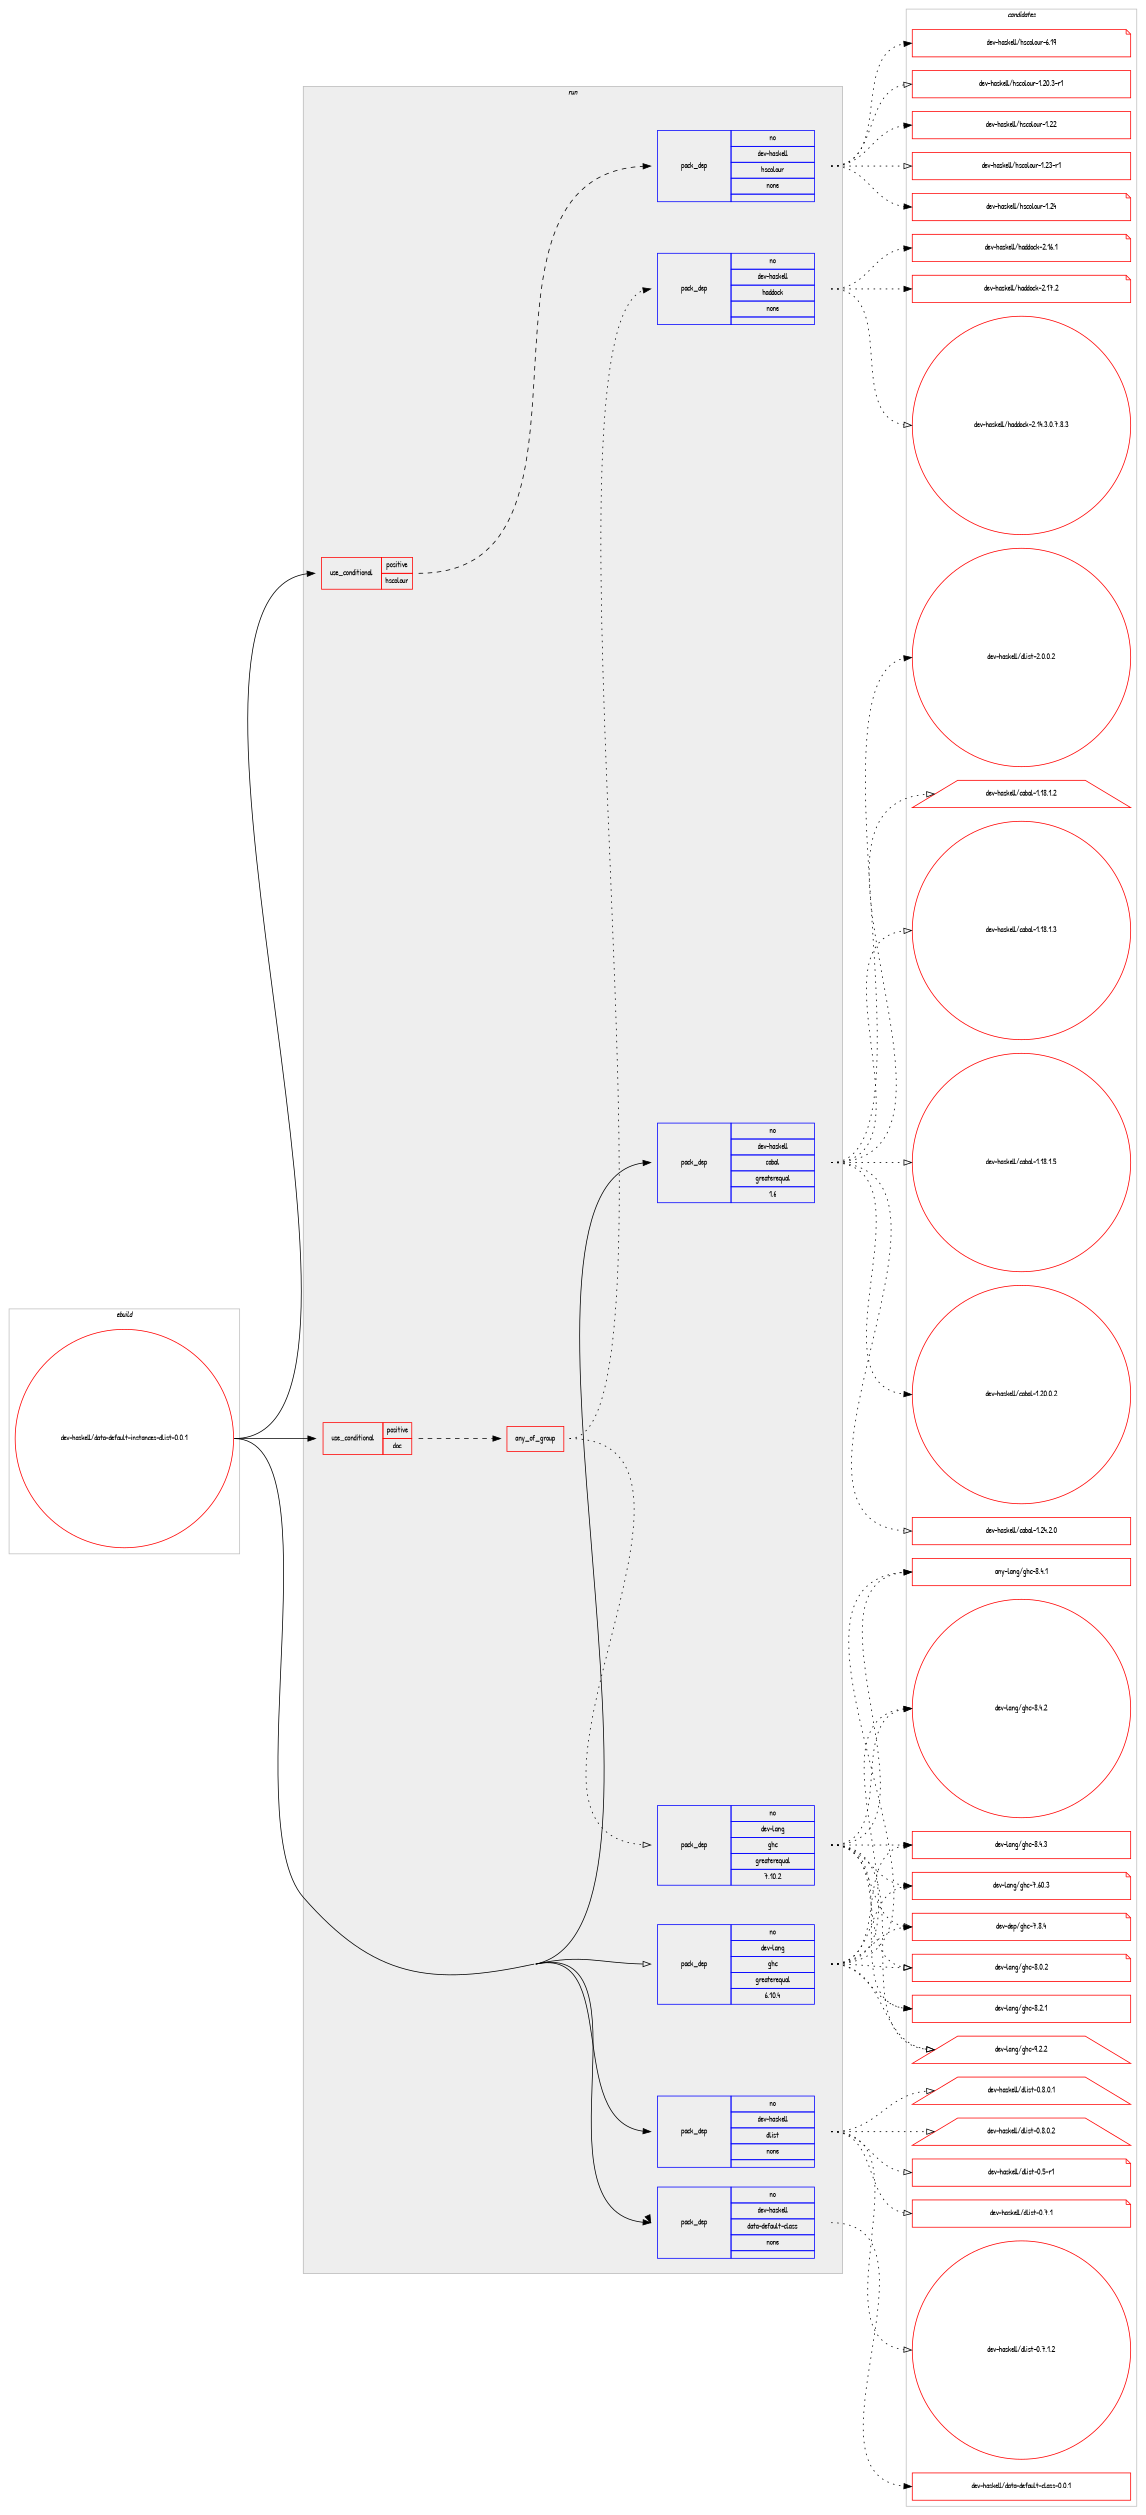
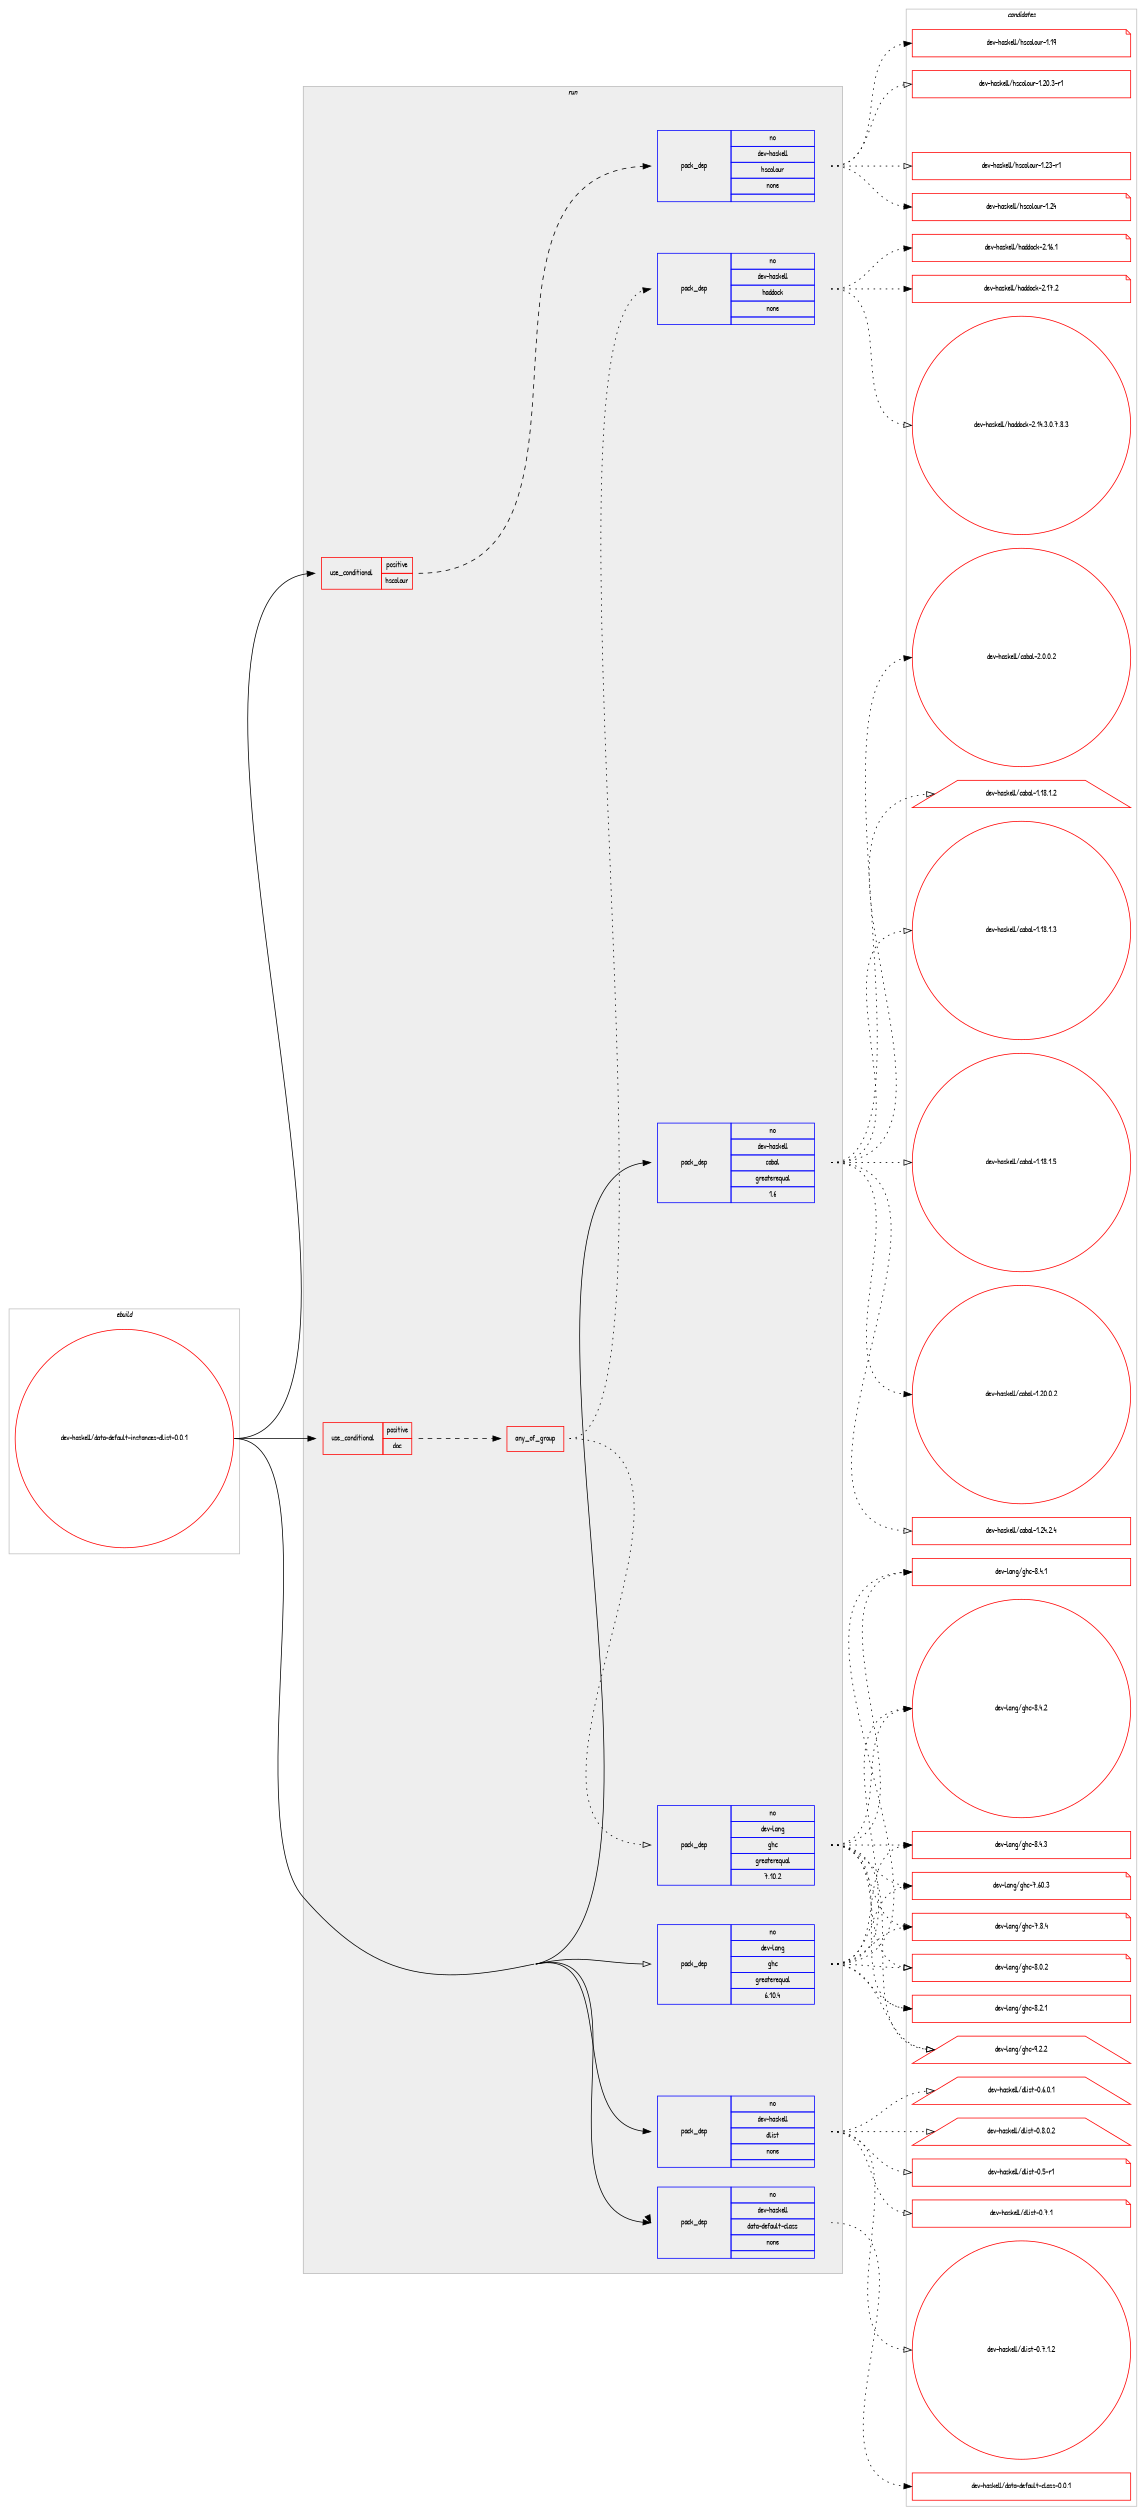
  digraph {
    compound=true
    concentrate=true
    fontname="Patrick Hand"
    fontsize=10
    newrank=true
    rankdir=LR
    ranksep=1.5
    node [color=red fontname="Patrick Hand" fontsize=10 shape=none]
    edge [arrowhead=onormal fontname="Patrick Hand" headport=w style=dotted tailport=e weight=100]
    n1 [label="dev-haskell/data-default-instances-dlist-0.0.1" shape=circle width=4]
    n2 [color=blue label=<<TABLE BORDER="0" CELLBORDER="1" CELLSPACING="0" CELLPADDING="4" WIDTH="220"><TR><TD ROWSPAN="6" CELLPADDING="30">pack_dep</TD></TR><TR><TD WIDTH="110">no</TD></TR><TR><TD>dev-haskell</TD></TR><TR><TD>haddock</TD></TR><TR><TD>none</TD></TR><TR><TD></TD></TR></TABLE>>]
    n3 [color=blue label=<<TABLE BORDER="0" CELLBORDER="1" CELLSPACING="0" CELLPADDING="4" WIDTH="220"><TR><TD ROWSPAN="6" CELLPADDING="30">pack_dep</TD></TR><TR><TD WIDTH="110">no</TD></TR><TR><TD>dev-lang</TD></TR><TR><TD>ghc</TD></TR><TR><TD>greaterequal</TD></TR><TR><TD>7.10.2</TD></TR></TABLE>>]
    n4 [label=<<TABLE BORDER="0" CELLBORDER="1" CELLSPACING="0" CELLPADDING="4"><TR><TD CELLPADDING="10">any_of_group</TD></TR></TABLE>>]
    n5 [label=<<TABLE BORDER="0" CELLBORDER="1" CELLSPACING="0" CELLPADDING="4"><TR><TD ROWSPAN="3" CELLPADDING="10">use_conditional</TD></TR><TR><TD>positive</TD></TR><TR><TD>doc</TD></TR></TABLE>>]
    n6 [color=blue label=<<TABLE BORDER="0" CELLBORDER="1" CELLSPACING="0" CELLPADDING="4" WIDTH="220"><TR><TD ROWSPAN="6" CELLPADDING="30">pack_dep</TD></TR><TR><TD WIDTH="110">no</TD></TR><TR><TD>dev-haskell</TD></TR><TR><TD>hscolour</TD></TR><TR><TD>none</TD></TR><TR><TD></TD></TR></TABLE>>]
    n7 [label=<<TABLE BORDER="0" CELLBORDER="1" CELLSPACING="0" CELLPADDING="4"><TR><TD ROWSPAN="3" CELLPADDING="10">use_conditional</TD></TR><TR><TD>positive</TD></TR><TR><TD>hscolour</TD></TR></TABLE>>]
    n8 [color=blue label=<<TABLE BORDER="0" CELLBORDER="1" CELLSPACING="0" CELLPADDING="4" WIDTH="220"><TR><TD ROWSPAN="6" CELLPADDING="30">pack_dep</TD></TR><TR><TD WIDTH="110">no</TD></TR><TR><TD>dev-haskell</TD></TR><TR><TD>cabal</TD></TR><TR><TD>greaterequal</TD></TR><TR><TD>1.6</TD></TR></TABLE>>]
    n9 [color=blue label=<<TABLE BORDER="0" CELLBORDER="1" CELLSPACING="0" CELLPADDING="4" WIDTH="220"><TR><TD ROWSPAN="6" CELLPADDING="30">pack_dep</TD></TR><TR><TD WIDTH="110">no</TD></TR><TR><TD>dev-haskell</TD></TR><TR><TD>data-default-class</TD></TR><TR><TD>none</TD></TR><TR><TD></TD></TR></TABLE>>]
    n10 [color=blue label=<<TABLE BORDER="0" CELLBORDER="1" CELLSPACING="0" CELLPADDING="4" WIDTH="220"><TR><TD ROWSPAN="6" CELLPADDING="30">pack_dep</TD></TR><TR><TD WIDTH="110">no</TD></TR><TR><TD>dev-haskell</TD></TR><TR><TD>dlist</TD></TR><TR><TD>none</TD></TR><TR><TD></TD></TR></TABLE>>]
    n11 [color=blue label=<<TABLE BORDER="0" CELLBORDER="1" CELLSPACING="0" CELLPADDING="4" WIDTH="220"><TR><TD ROWSPAN="6" CELLPADDING="30">pack_dep</TD></TR><TR><TD WIDTH="110">no</TD></TR><TR><TD>dev-lang</TD></TR><TR><TD>ghc</TD></TR><TR><TD>greaterequal</TD></TR><TR><TD>6.10.4</TD></TR></TABLE>>]
    n12 [label="dev-haskell/haddock-2.14.3.0.7.8.3" shape=circle width=4]
    n13 [label="dev-haskell/haddock-2.16.1" shape=note width=4]
    n14 [label="dev-haskell/haddock-2.17.2" shape=note width=4]
    n15 [label="dev-lang/ghc-7.60.3" shape=note width=4]
-   n16 [label="dev-dep/ghc-7.8.4" shape=note width=4]
+   n16 [label="dev-lang/ghc-7.8.4" shape=note width=4]
    n17 [label="dev-lang/ghc-8.0.2" shape=note width=4]
    n18 [label="dev-lang/ghc-8.2.1" shape=box width=4]
    n19 [label="dev-lang/ghc-9.2.2" shape=trapezium width=4]
-   n20 [label="any-lang/ghc-8.4.1" shape=box width=4]
+   n20 [label="dev-lang/ghc-8.4.1" shape=box width=4]
    n21 [label="dev-lang/ghc-8.4.2" shape=circle width=4]
    n22 [label="dev-lang/ghc-8.4.3" shape=box width=4]
-   n23 [label="dev-haskell/hscolour-6.19" shape=note width=4]
+   n23 [label="dev-haskell/hscolour-1.19" shape=note width=4]
    n24 [label="dev-haskell/hscolour-1.20.3-r1" shape=box width=4]
-   n25 [label="dev-haskell/hscolour-1.22" shape=box width=4]
    n26 [label="dev-haskell/hscolour-1.23-r1" shape=box width=4]
    n27 [label="dev-haskell/hscolour-1.24" shape=note width=4]
    n28 [label="dev-haskell/cabal-1.18.1.2" shape=trapezium width=4]
    n29 [label="dev-haskell/cabal-1.18.1.3" shape=circle width=4]
    n30 [label="dev-haskell/cabal-1.18.1.5" shape=circle width=4]
    n31 [label="dev-haskell/cabal-1.20.0.2" shape=circle width=4]
-   n32 [label="dev-haskell/cabal-1.24.2.0" shape=box width=4]
-   n33 [label="dev-haskell/dlist-2.0.0.2" shape=circle width=4]
+   n32 [label="dev-haskell/cabal-1.24.2.4" shape=box width=4]
+   n33 [label="dev-haskell/cabal-2.0.0.2" shape=circle width=4]
    n34 [label="dev-haskell/data-default-class-0.0.1" shape=box width=4]
    n35 [label="dev-haskell/dlist-0.5-r1" shape=note width=4]
-   n36 [label="dev-haskell/dlist-0.8.0.1" shape=trapezium width=4]
+   n36 [label="dev-haskell/dlist-0.6.0.1" shape=trapezium width=4]
    n37 [label="dev-haskell/dlist-0.7.1" shape=note width=4]
    n38 [label="dev-haskell/dlist-0.7.1.2" shape=circle width=4]
    n39 [label="dev-haskell/dlist-0.8.0.2" shape=trapezium width=4]
    subgraph cluster_1 {
      color=gray
      label=<<i>ebuild</i>>
      rank=same
      n1
    }
    subgraph cluster_2 {
      color=gray
      label=<<i>dependencies</i>>
      subgraph cluster_3 {
        color=gray
        fillcolor="#eeeeee"
        label=<<i>compile</i>>
        style=filled
        subgraph sub_4 {
          color=gray
          fillcolor="#eeeeee"
          label=<<i>compile</i>>
          style=filled
          n5
          subgraph sub_5 {
            color=gray
            fillcolor="#eeeeee"
            label=<<i>compile</i>>
            style=filled
            n4
            subgraph sub_6 {
              color=gray
              fillcolor="#eeeeee"
              label=<<i>compile</i>>
              style=filled
              n2
            }
            subgraph sub_7 {
              color=gray
              fillcolor="#eeeeee"
              label=<<i>compile</i>>
              style=filled
              n3
            }
          }
        }
        subgraph sub_8 {
          color=gray
          fillcolor="#eeeeee"
          label=<<i>compile</i>>
          style=filled
          n7
          subgraph sub_9 {
            color=gray
            fillcolor="#eeeeee"
            label=<<i>compile</i>>
            style=filled
            n6
          }
        }
        subgraph sub_10 {
          color=gray
          fillcolor="#eeeeee"
          label=<<i>compile</i>>
          style=filled
          n8
        }
      }
      subgraph cluster_11 {
        color=gray
        fillcolor="#eeeeee"
        label=<<i>compile and run</i>>
        style=filled
        subgraph sub_12 {
          color=gray
          fillcolor="#eeeeee"
          label=<<i>compile and run</i>>
          style=filled
          n9
        }
        subgraph sub_13 {
          color=gray
          fillcolor="#eeeeee"
          label=<<i>compile and run</i>>
          style=filled
          n10
        }
        subgraph sub_14 {
          color=gray
          fillcolor="#eeeeee"
          label=<<i>compile and run</i>>
          style=filled
          n11
        }
      }
      subgraph cluster_15 {
        color=gray
        fillcolor="#eeeeee"
        label=<<i>run</i>>
        style=filled
      }
    }
    subgraph cluster_16 {
      color=gray
      label=<<i>candidates</i>>
      rank=same
      subgraph sub_17 {
        color=black
        label=<<i>candidates</i>>
        nodesep=1
        rank=same
        n12
        n13
        n14
      }
      subgraph sub_18 {
        color=black
        label=<<i>candidates</i>>
        nodesep=1
        rank=same
        n15
        n16
        n17
        n18
        n19
        n20
        n21
        n22
      }
      subgraph sub_19 {
        color=black
        label=<<i>candidates</i>>
        nodesep=1
        rank=same
        n23
        n24
-       n25
        n26
        n27
      }
      subgraph sub_20 {
        color=black
        label=<<i>candidates</i>>
        nodesep=1
        rank=same
        n28
        n29
        n30
        n31
        n32
        n33
      }
      subgraph sub_21 {
        color=black
        label=<<i>candidates</i>>
        nodesep=1
        rank=same
        n34
      }
      subgraph sub_22 {
        color=black
        label=<<i>candidates</i>>
        nodesep=1
        rank=same
        n35
        n36
        n37
        n38
        n39
      }
      subgraph sub_23 {
        color=black
        label=<<i>candidates</i>>
        nodesep=1
        rank=same
        n15
        n16
        n17
        n18
        n19
        n20
        n21
        n22
      }
    }
    n1 -> n5 [arrowhead=normal style=solid weight=20]
    n1 -> n7 [arrowhead=normal style=solid weight=20]
    n1 -> n8 [arrowhead=normal style=solid weight=20]
    n1 -> n9 [arrowhead=normal style=solid weight=20]
    n1 -> n10 [arrowhead=normal style=solid weight=20]
    n1 -> n11 [style=solid weight=20]
    n2 -> n12
    n2 -> n13 [arrowhead=normal]
    n2 -> n14 [arrowhead=normal]
    n3 -> n15 [arrowhead=normal]
    n3 -> n16
    n3 -> n17
    n3 -> n18 [arrowhead=normal]
    n3 -> n19
    n3 -> n20
    n3 -> n21
    n3 -> n22 [arrowhead=normal]
    n4 -> n2 [arrowhead=normal weight=20]
    n4 -> n3 [weight=20]
    n5 -> n4 [arrowhead=normal style=dashed weight=20]
    n6 -> n23 [arrowhead=normal]
    n6 -> n24
-   n6 -> n25 [arrowhead=normal]
    n6 -> n26
    n6 -> n27 [arrowhead=normal]
    n7 -> n6 [arrowhead=normal style=dashed weight=20]
    n8 -> n28
    n8 -> n29
    n8 -> n30
    n8 -> n31 [arrowhead=normal]
    n8 -> n32
    n8 -> n33 [arrowhead=normal]
    n9 -> n34 [arrowhead=normal]
    n10 -> n35
    n10 -> n36
    n10 -> n37
    n10 -> n38
    n10 -> n39
    n11 -> n15
    n11 -> n16 [arrowhead=normal]
    n11 -> n17
    n11 -> n18
    n11 -> n19
    n11 -> n20 [arrowhead=normal]
    n11 -> n21 [arrowhead=normal]
    n11 -> n22
  }
